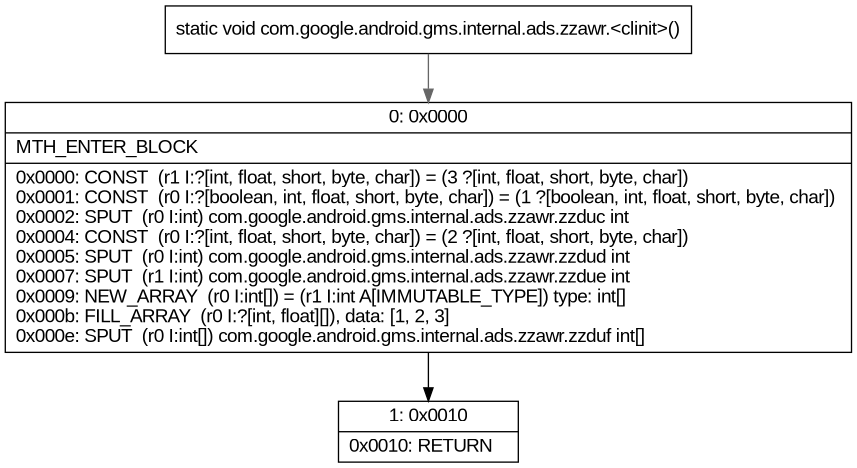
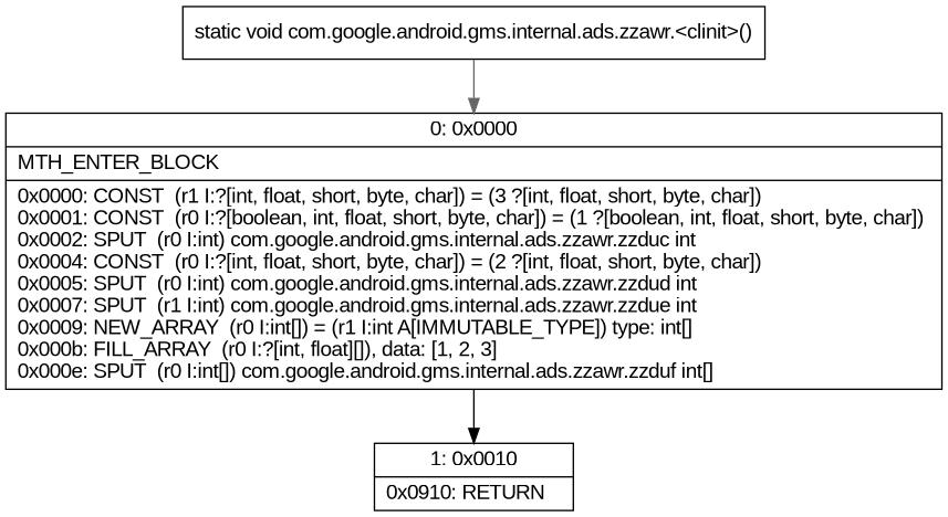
  digraph {
    fontname="Liberation Sans"
    node [shape=record fontname="Liberation Sans"]
    edge [fontname="Liberation Sans"]
    n1 [label="{0\:\ 0x0000|MTH_ENTER_BLOCK\l|0x0000: CONST  (r1 I:?[int, float, short, byte, char]) = (3 ?[int, float, short, byte, char]) \l0x0001: CONST  (r0 I:?[boolean, int, float, short, byte, char]) = (1 ?[boolean, int, float, short, byte, char]) \l0x0002: SPUT  (r0 I:int) com.google.android.gms.internal.ads.zzawr.zzduc int \l0x0004: CONST  (r0 I:?[int, float, short, byte, char]) = (2 ?[int, float, short, byte, char]) \l0x0005: SPUT  (r0 I:int) com.google.android.gms.internal.ads.zzawr.zzdud int \l0x0007: SPUT  (r1 I:int) com.google.android.gms.internal.ads.zzawr.zzdue int \l0x0009: NEW_ARRAY  (r0 I:int[]) = (r1 I:int A[IMMUTABLE_TYPE]) type: int[] \l0x000b: FILL_ARRAY  (r0 I:?[int, float][]), data: [1, 2, 3] \l0x000e: SPUT  (r0 I:int[]) com.google.android.gms.internal.ads.zzawr.zzduf int[] \l}"]
-   n2 [label="{1\:\ 0x0010|0x0010: RETURN   \l}"]
+   n2 [label="{1\:\ 0x0010|0x0910: RETURN   \l}"]
    n3 [label="{static void com.google.android.gms.internal.ads.zzawr.\<clinit\>() }"]
    n1 -> n2 [color=black]
    n3 -> n1 [color=gray40]
  }
